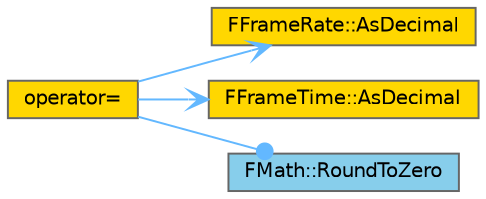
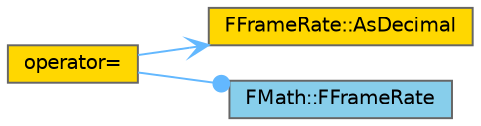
  digraph {
    rankdir=LR
    node [color=grey40 fillcolor=gold fontname=Helvetica fontsize=10 shape=box style=filled]
    edge [arrowhead=vee color=steelblue1 fontname=Helvetica fontsize=10 labelfontname=Helvetica labelfontsize=10 style=solid]
    n1 [color=gray40 fontcolor=black height=0.2 label="operator=" width=0.4]
    n2 [height=0.2 label="FFrameRate::AsDecimal" width=0.4]
-   n3 [height=0.2 label="FFrameTime::AsDecimal" width=0.4]
-   n4 [fillcolor=skyblue height=0.2 label="FMath::RoundToZero" width=0.4]
+   n4 [fillcolor=skyblue height=0.2 label="FMath::FFrameRate" width=0.4]
    n1 -> n2
-   n1 -> n3
    n1 -> n4 [arrowhead=dot]
  }
